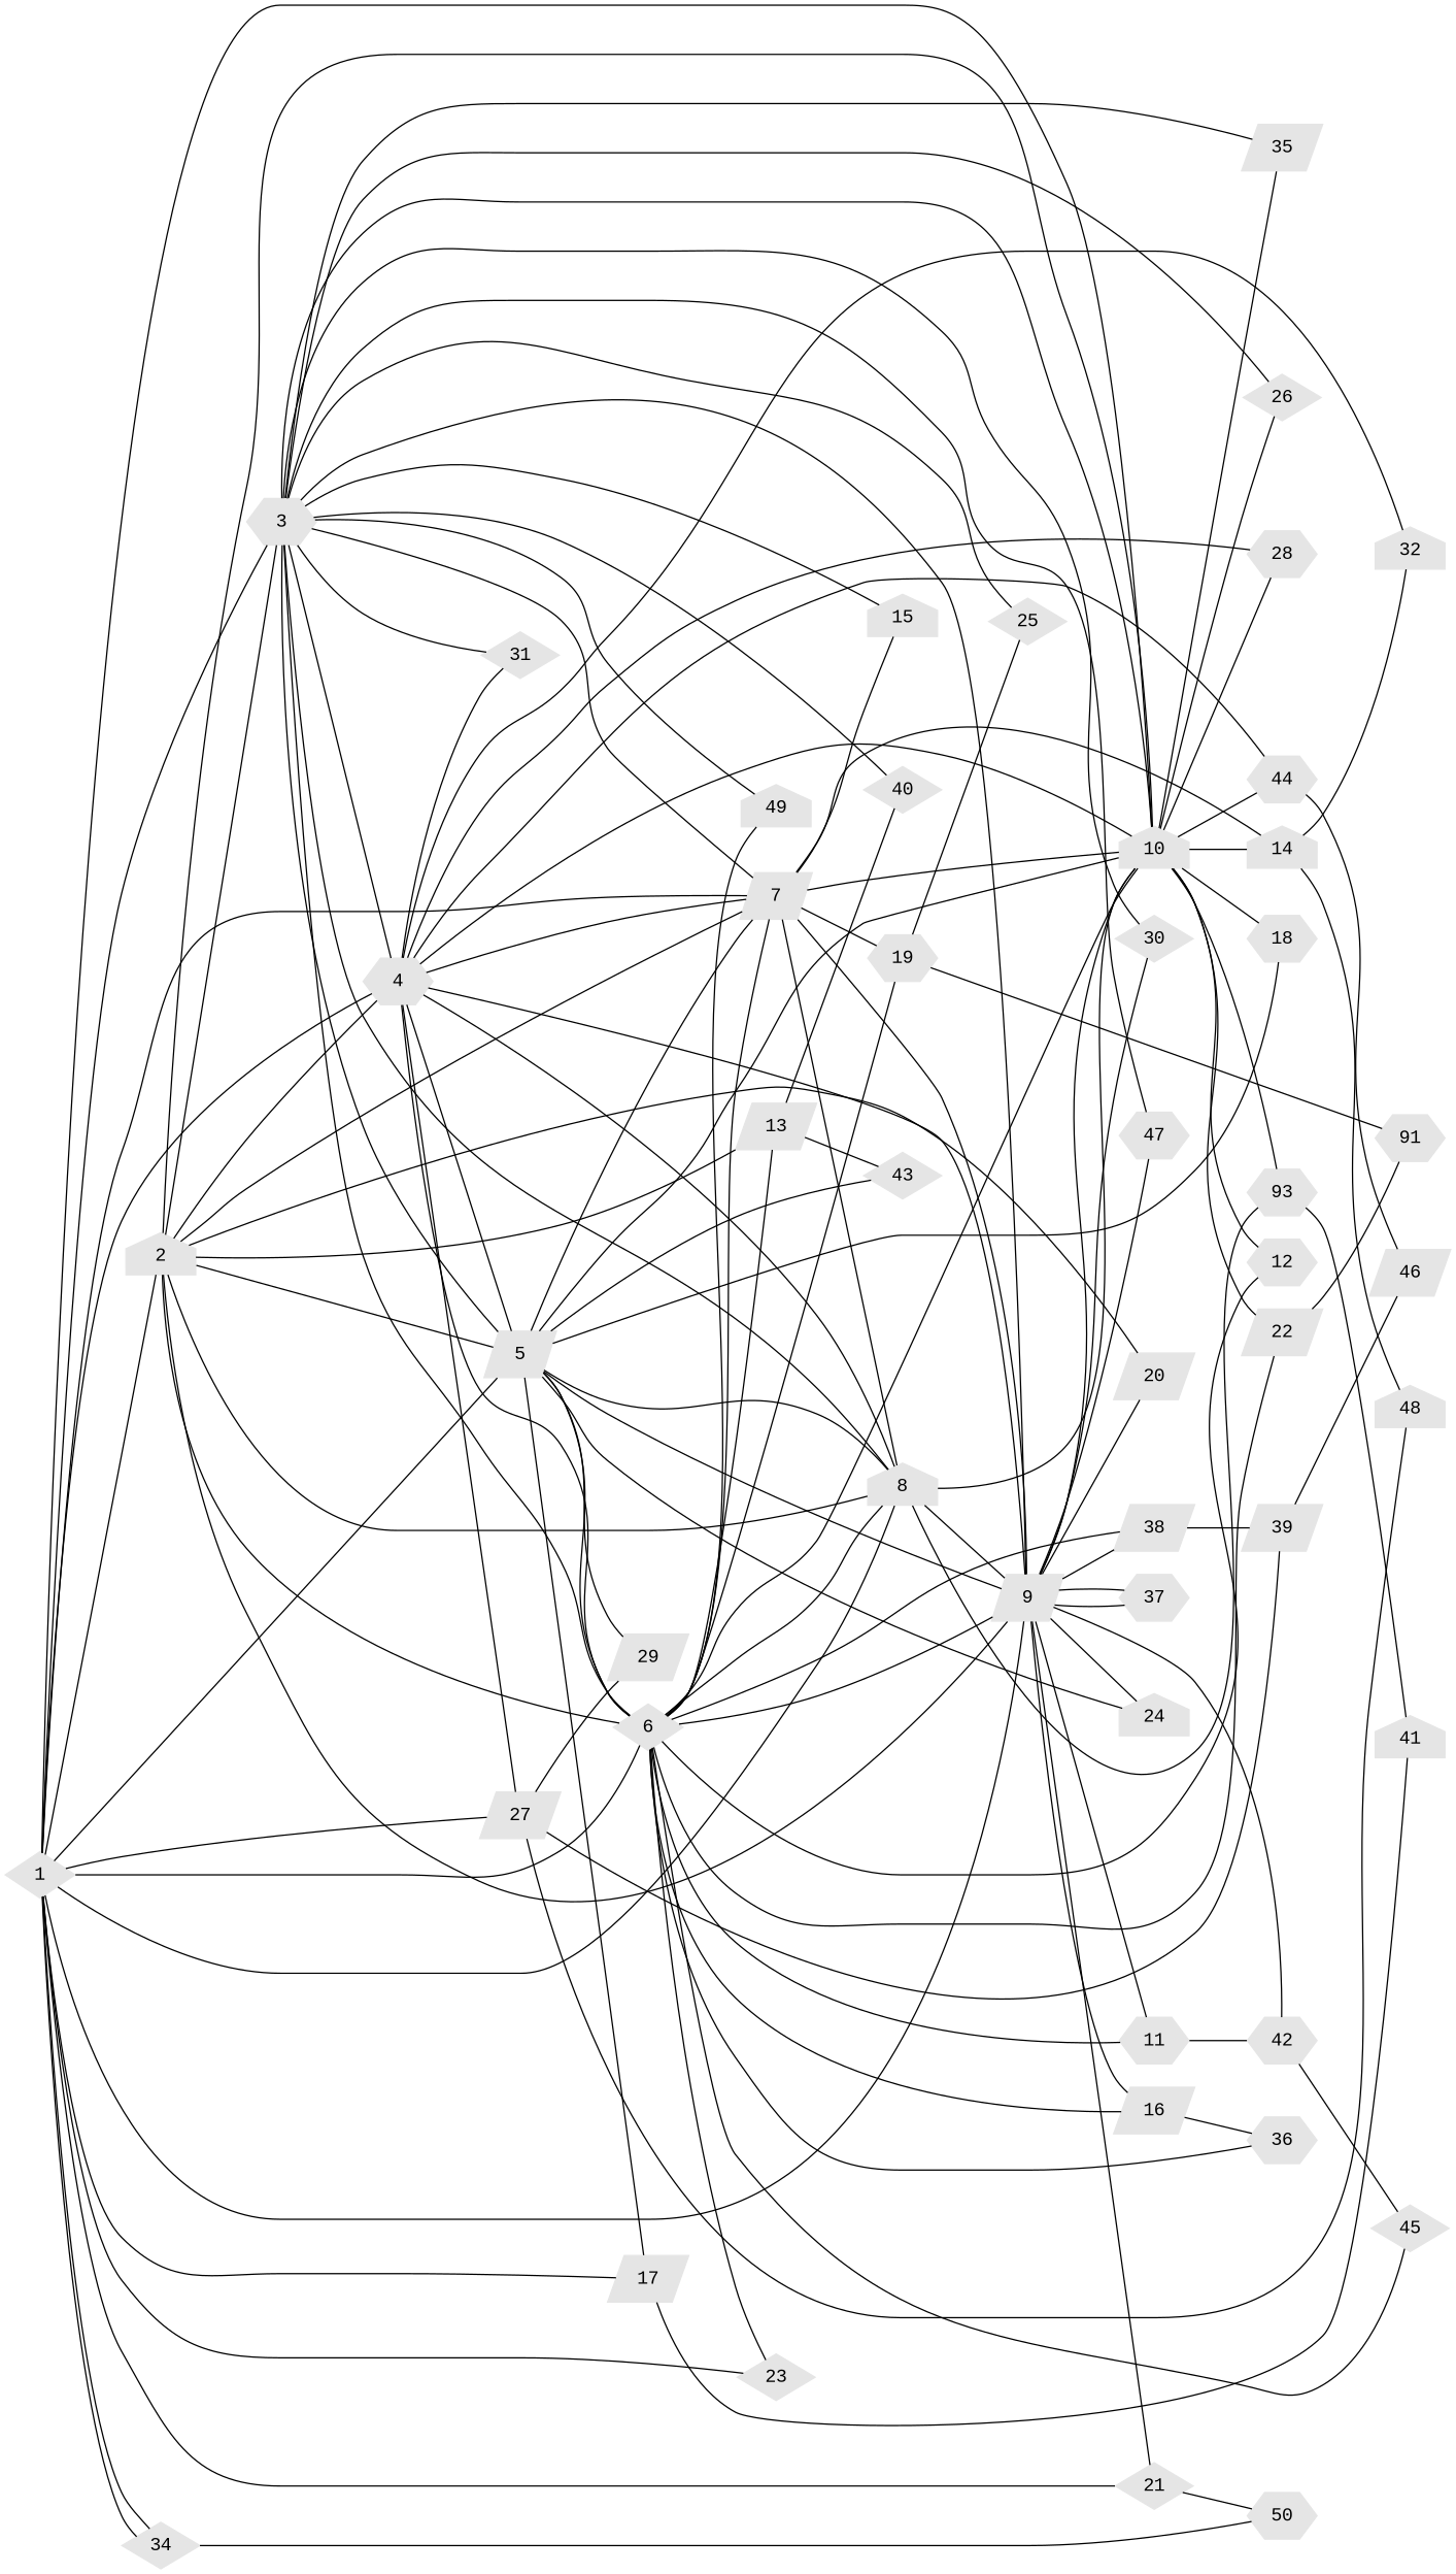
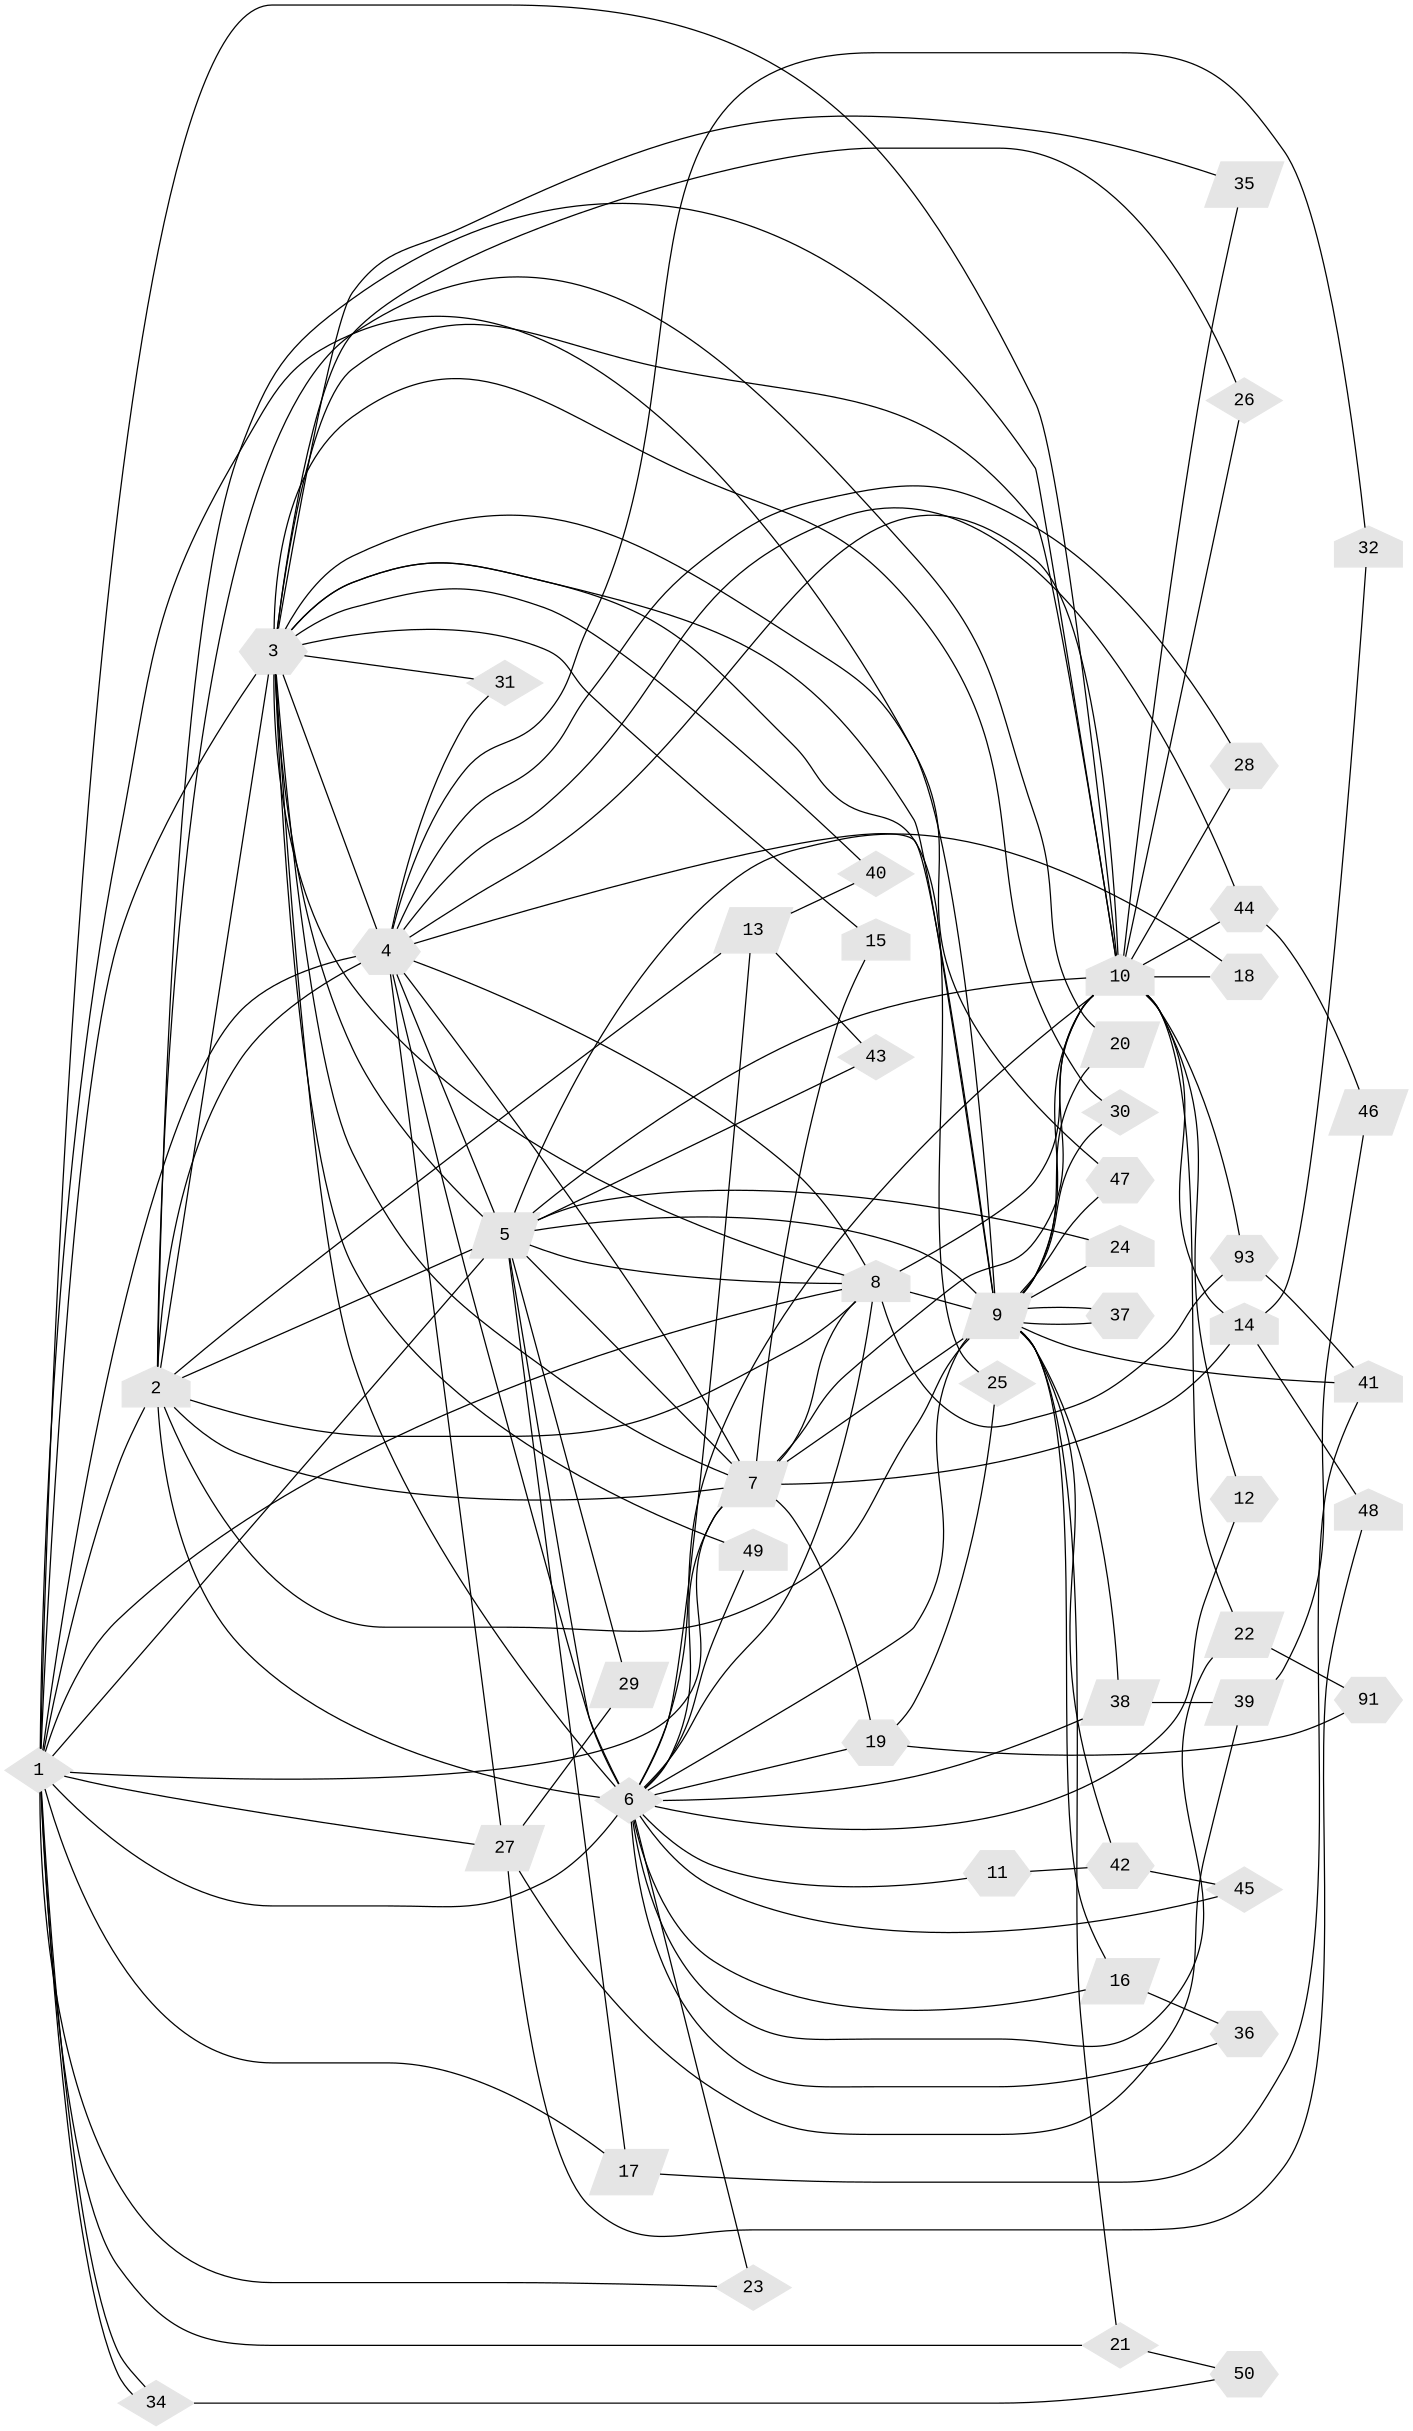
  graph {
    fontname="Liberation Mono"
    rankdir=LR
    node [color=gray90 fontname="Liberation Mono" shape=hexagon style=filled]
    edge [fontname="Liberation Mono"]
    1 [shape=diamond]
    2 [shape=house]
    3
    4
    5 [shape=parallelogram]
    6 [shape=diamond]
    7 [shape=parallelogram]
    8 [shape=house]
    9 [shape=parallelogram]
    10 [shape=house]
    17 [shape=parallelogram]
    21 [shape=diamond]
    23 [shape=diamond]
    27 [shape=parallelogram]
    34 [shape=diamond]
    13 [shape=parallelogram]
    20 [shape=parallelogram]
    15 [shape=house]
    25 [shape=diamond]
    26 [shape=diamond]
    30 [shape=diamond]
    31 [shape=diamond]
    35 [shape=parallelogram]
    40 [shape=diamond]
    47
    49 [shape=house]
    28
    32 [shape=house]
    44
    18
    24 [shape=house]
    29 [shape=parallelogram]
    43 [shape=diamond]
    11
    12
    16 [shape=parallelogram]
    19
    22 [shape=parallelogram]
    36
    38 [shape=parallelogram]
    45 [shape=diamond]
    14 [shape=house]
    n43 [label=93]
    37
    42
    41 [shape=house]
    50
    48 [shape=house]
    39 [shape=parallelogram]
    46 [shape=parallelogram]
    n51 [label=91]
    1 -- 2
    1 -- 3
    1 -- 4
    1 -- 5
    1 -- 6
    1 -- 7
    1 -- 8
    1 -- 9
    1 -- 10
    1 -- 17
    1 -- 21
    1 -- 23
    1 -- 27
    1 -- 34
    1 -- 34
    2 -- 3
    2 -- 4
    2 -- 5
    2 -- 6
    2 -- 7
    2 -- 8
    2 -- 9
    2 -- 10
    2 -- 13
    2 -- 20
    3 -- 4
    3 -- 5
    3 -- 6
    3 -- 7
    3 -- 8
    3 -- 9
    3 -- 10
    3 -- 15
    3 -- 25
    3 -- 26
    3 -- 30
    3 -- 31
    3 -- 35
    3 -- 40
    3 -- 47
    3 -- 49
    4 -- 5
    4 -- 6
    4 -- 7
    4 -- 8
    4 -- 9
    4 -- 10
    4 -- 27
    4 -- 31
    4 -- 28
    4 -- 32
    4 -- 44
    5 -- 6
    5 -- 7
    5 -- 8
    5 -- 9
    5 -- 10
    5 -- 17
    5 -- 18
    5 -- 24
    5 -- 29
    5 -- 43
    6 -- 7
    6 -- 8
    6 -- 9
    6 -- 10
    6 -- 23
    6 -- 13
    6 -- 49
    6 -- 11
    6 -- 12
    6 -- 16
    6 -- 19
    6 -- 22
    6 -- 36
    6 -- 38
    6 -- 45
    7 -- 8
    7 -- 9
    7 -- 10
    7 -- 15
    7 -- 19
    7 -- 14
    8 -- 9
    8 -- 10
    8 -- n43
    9 -- 10
    9 -- 21
    9 -- 20
    9 -- 30
    9 -- 47
    9 -- 24
-   9 -- 11
+   9 -- 41
    9 -- 16
    9 -- 38
    9 -- 37
    9 -- 37
    9 -- 42
    10 -- 26
    10 -- 35
    10 -- 28
    10 -- 44
    10 -- 18
    10 -- 12
    10 -- 22
    10 -- 14
    10 -- n43
    17 -- 41
    21 -- 50
    27 -- 29
    27 -- 48
    27 -- 39
    34 -- 50
    13 -- 40
    13 -- 43
    44 -- 46
    11 -- 42
    16 -- 36
    19 -- 25
    19 -- n51
    22 -- n51
    38 -- 39
    14 -- 32
    14 -- 48
    n43 -- 41
    42 -- 45
    39 -- 46
  }
